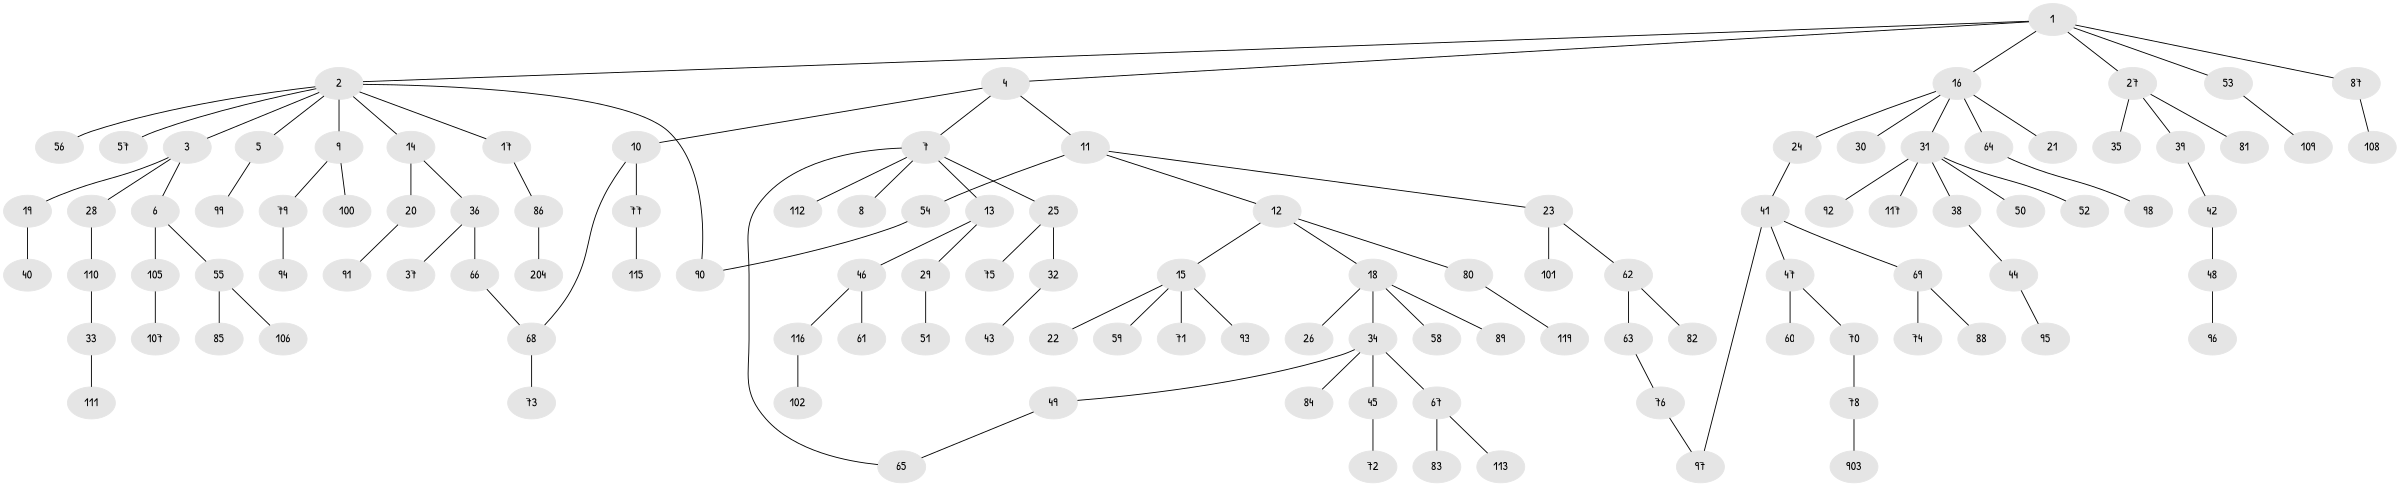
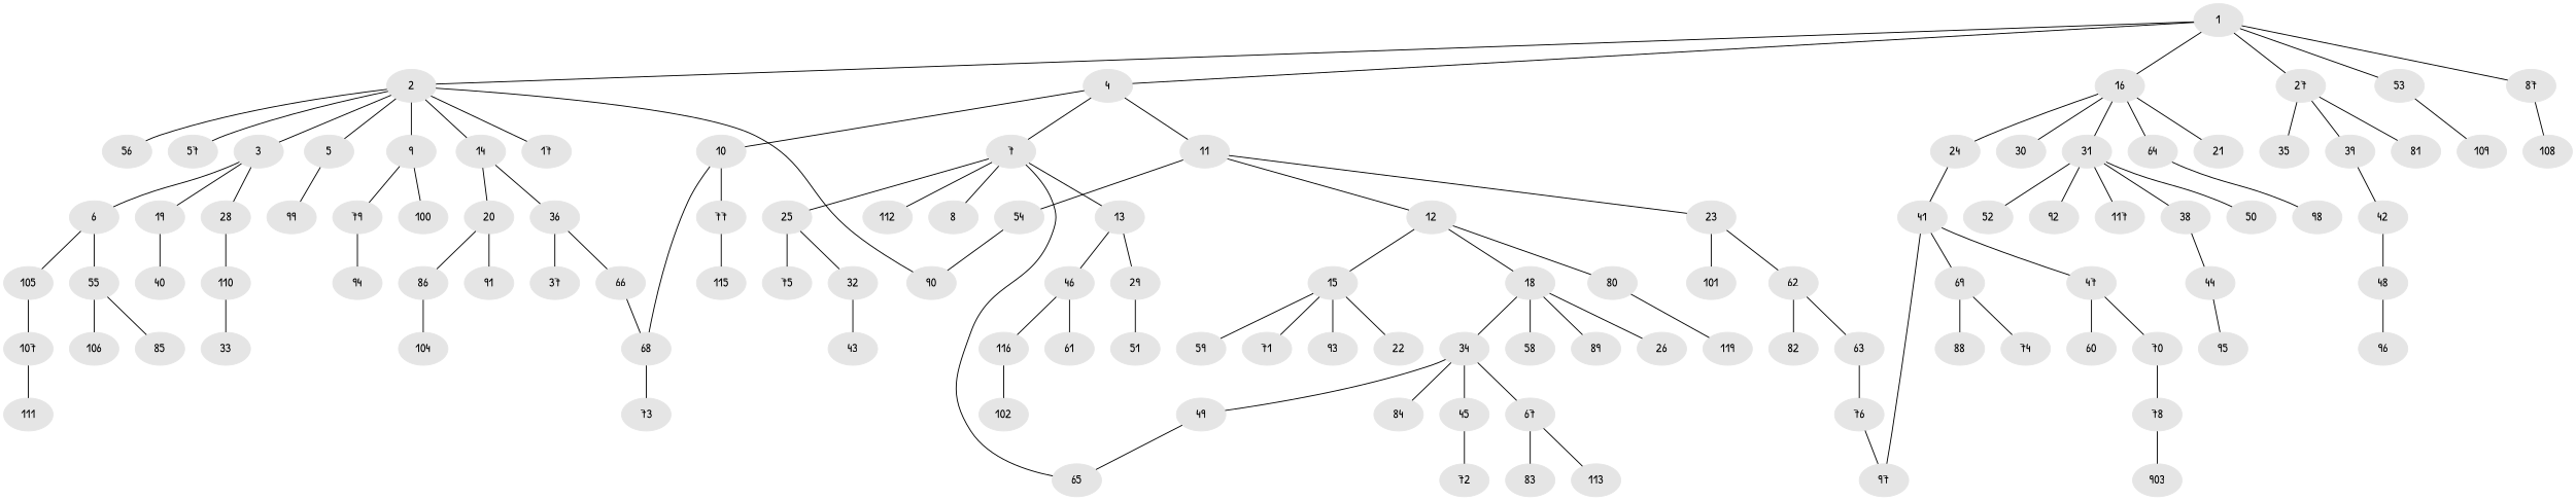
  graph {
    fontname="Patrick Hand"
    node [color=gray90 fontname="Patrick Hand" style=filled]
    edge [fontname="Patrick Hand"]
    1
    2
    4
    16
    27
    53
    87
    3
    5
    9
    14
    17
    56
    57
    90
    7
    10
    11
    21
    24
    30
    31
    64
    35
    39
    81
    109
    108
    6
    19
    28
    99
    79
    100
    20
    36
    86
    55
    105
    40
    110
    8
    13
    25
    65
    112
    68
    77
    12
    23
    54
    85
    106
    107
    29
    46
    32
    75
    94
    73
    115
    15
    18
    80
    62
    101
    22
    59
    71
    93
    26
    34
    58
    89
    n75 [label=119]
    51
    61
    116
    91
    37
    66
    41
    38
    50
    52
    92
    117
    98
-   104 [label=204]
+   104
    45
    49
    67
    84
    63
    82
    47
    69
    97
    43
    42
    33
    44
    72
    83
    113
    95
    48
    60
    70
    74
    88
    96
    102
    78
    76
    n116 [label=903]
    111
    1 -- 2
    1 -- 4
    1 -- 16
    1 -- 27
    1 -- 53
    1 -- 87
    2 -- 3
    2 -- 5
    2 -- 9
    2 -- 14
    2 -- 17
    2 -- 56
    2 -- 57
    2 -- 90
    4 -- 7
    4 -- 10
    4 -- 11
    16 -- 21
    16 -- 24
    16 -- 30
    16 -- 31
    16 -- 64
    27 -- 35
    27 -- 39
    27 -- 81
    53 -- 109
    87 -- 108
    3 -- 6
    3 -- 19
    3 -- 28
    5 -- 99
    9 -- 79
    9 -- 100
    14 -- 20
    14 -- 36
-   17 -- 86
+   20 -- 86
    7 -- 8
    7 -- 13
    7 -- 25
    7 -- 65
    7 -- 112
    10 -- 68
    10 -- 77
    11 -- 12
    11 -- 23
    11 -- 54
    24 -- 41
    31 -- 38
    31 -- 50
    31 -- 52
    31 -- 92
    31 -- 117
    64 -- 98
    39 -- 42
    6 -- 55
    6 -- 105
    19 -- 40
    28 -- 110
    79 -- 94
    20 -- 91
    36 -- 37
    36 -- 66
    86 -- 104
    55 -- 85
    55 -- 106
    105 -- 107
    110 -- 33
    13 -- 29
    13 -- 46
    25 -- 32
    25 -- 75
    68 -- 73
    77 -- 115
    12 -- 15
    12 -- 18
    12 -- 80
    23 -- 62
    23 -- 101
    54 -- 90
-   33 -- 111
+   107 -- 111
    29 -- 51
    46 -- 61
    46 -- 116
    32 -- 43
    15 -- 22
    15 -- 59
    15 -- 71
    15 -- 93
    18 -- 26
    18 -- 34
    18 -- 58
    18 -- 89
    80 -- n75
    62 -- 63
    62 -- 82
    34 -- 45
    34 -- 49
    34 -- 67
    34 -- 84
    116 -- 102
    66 -- 68
    41 -- 47
    41 -- 69
    41 -- 97
    38 -- 44
    45 -- 72
    49 -- 65
    67 -- 83
    67 -- 113
    63 -- 76
    47 -- 60
    47 -- 70
    69 -- 74
    69 -- 88
    42 -- 48
    44 -- 95
    48 -- 96
    70 -- 78
    78 -- n116
    76 -- 97
  }
